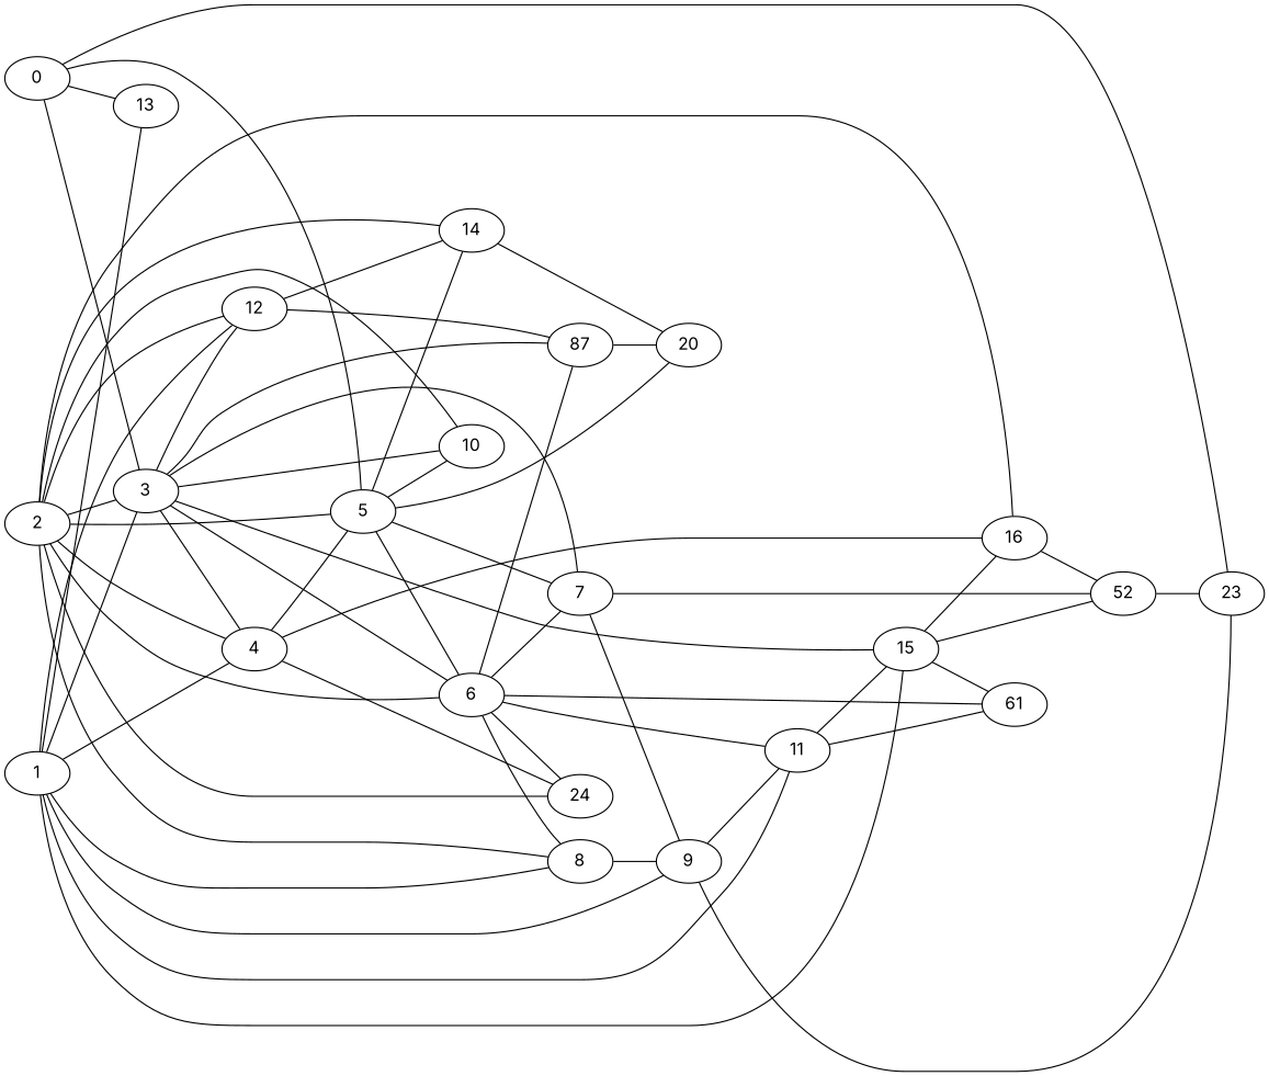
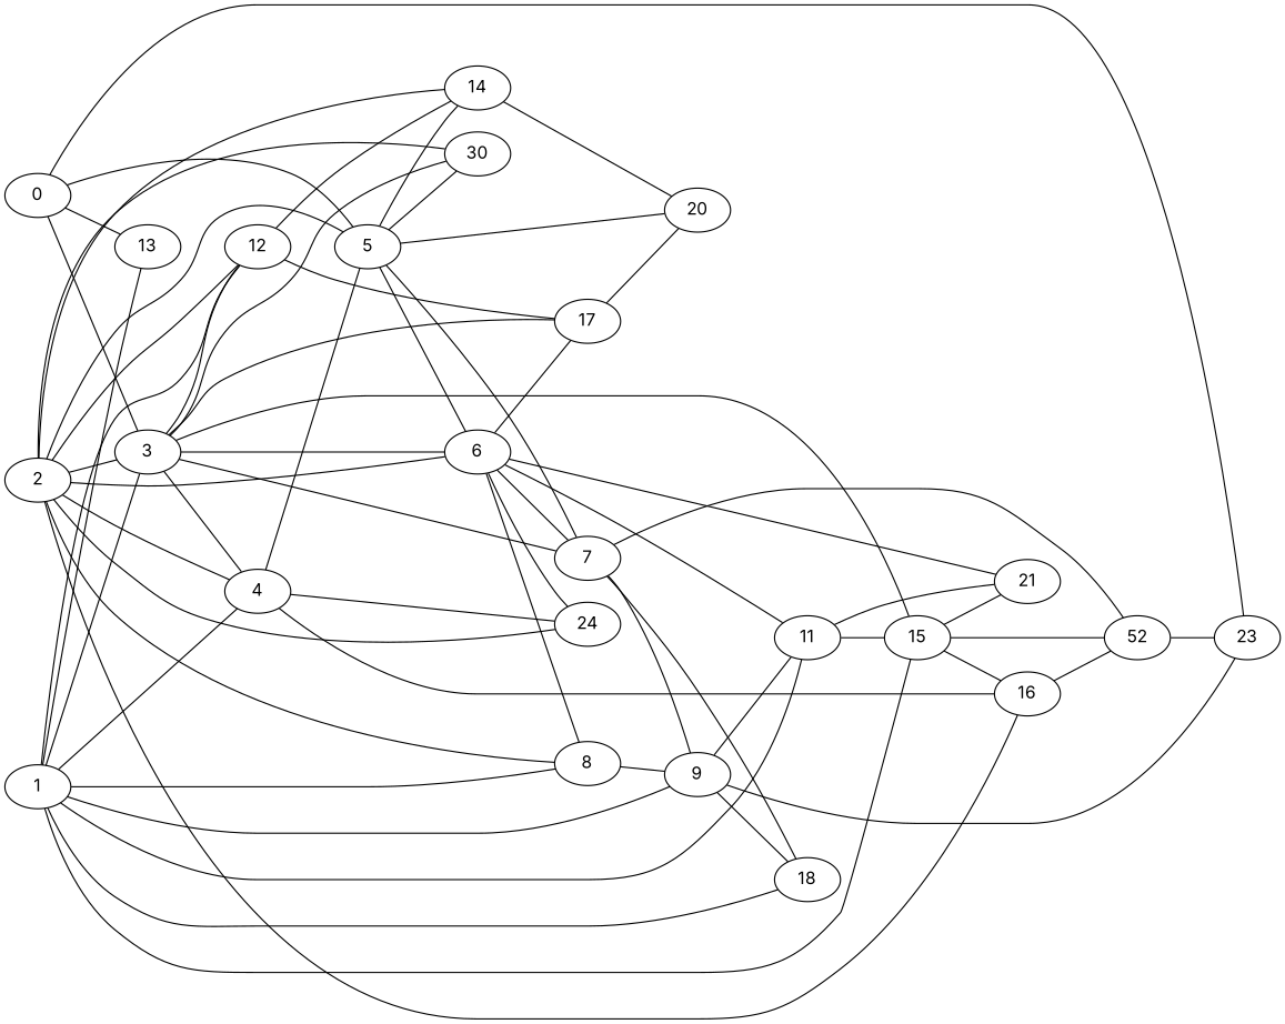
  strict graph {
    fontname=Inter
    rankdir=LR
    node [fontname=Inter]
    edge [fontname=Inter is_available=True prob=1.0]
    0
    3
    5
    13
    23
    4
    12
    15
    6
-   10
+   10 [label=30]
    7
-   17 [label=87]
+   17
    14
    20
    1
    8
    9
    11
+   18
    16
    24
-   21 [label=61]
+   21
    n23 [label=52]
    2
    0 -- 3 [prob=0.718053110261]
    0 -- 5 [prob=0.831747638011]
    0 -- 13 [prob=0.0523661580937]
    0 -- 23 [prob=0.297077943543]
    3 -- 4 [prob=0.678322881434]
    3 -- 12 [prob=0.499614178182]
    3 -- 15 [prob=0.526673281005]
    3 -- 6
    3 -- 10 [prob=0.516465752177]
    3 -- 7
    3 -- 17 [prob=0.64702007014]
    5 -- 6 [prob=0.387051630726]
    5 -- 10
    5 -- 7 [prob=0.0179757991954]
    5 -- 14
    5 -- 20
    4 -- 5 [prob=0.849804806222]
    4 -- 16 [prob=0.155048751188]
    4 -- 24 [prob=0.544584937046]
    12 -- 17 [prob=0.922472995263]
    12 -- 14 [prob=0.619001601295]
    15 -- 16 [prob=0.888004671174]
    15 -- 21 [prob=0.0262739318129]
    15 -- n23 [prob=0.233632171252]
    6 -- 7 [prob=0.407148670818]
    6 -- 17 [prob=0.978876920671]
    6 -- 8
    6 -- 11 [prob=0.0719850775136]
    6 -- 24 [prob=0.216337172957]
    6 -- 21
    7 -- 9 [prob=0.505826933439]
+   7 -- 18 [prob=0.917616545757]
    7 -- n23 [prob=0.882155612513]
    17 -- 20 [prob=0.502601187972]
    14 -- 20 [prob=0.48624066946]
    1 -- 3 [prob=0.391801655217]
    1 -- 13 [prob=0.97364597239]
    1 -- 4
    1 -- 12 [prob=0.108982857862]
    1 -- 15 [prob=0.0289462186472]
    1 -- 8 [prob=0.9753200346]
    1 -- 9 [prob=0.318721811064]
    1 -- 11 [prob=0.728392127541]
+   1 -- 18 [prob=0.519581765753]
    8 -- 9 [prob=0.0284847728061]
    9 -- 23
    9 -- 11 [prob=0.789387830644]
+   9 -- 18 [prob=0.608211082885]
    11 -- 15 [prob=0.0771369506707]
    11 -- 21 [prob=0.394138225949]
    16 -- n23 [prob=0.688403800711]
    n23 -- 23 [prob=0.0159744817055]
    2 -- 3 [prob=0.0502379846936]
    2 -- 5 [prob=0.0135331308979]
    2 -- 4
    2 -- 12 [prob=0.482039322268]
    2 -- 6 [prob=0.624903433809]
    2 -- 10 [prob=0.800017345264]
    2 -- 14
    2 -- 8
    2 -- 16 [prob=0.118816630786]
    2 -- 24
  }
